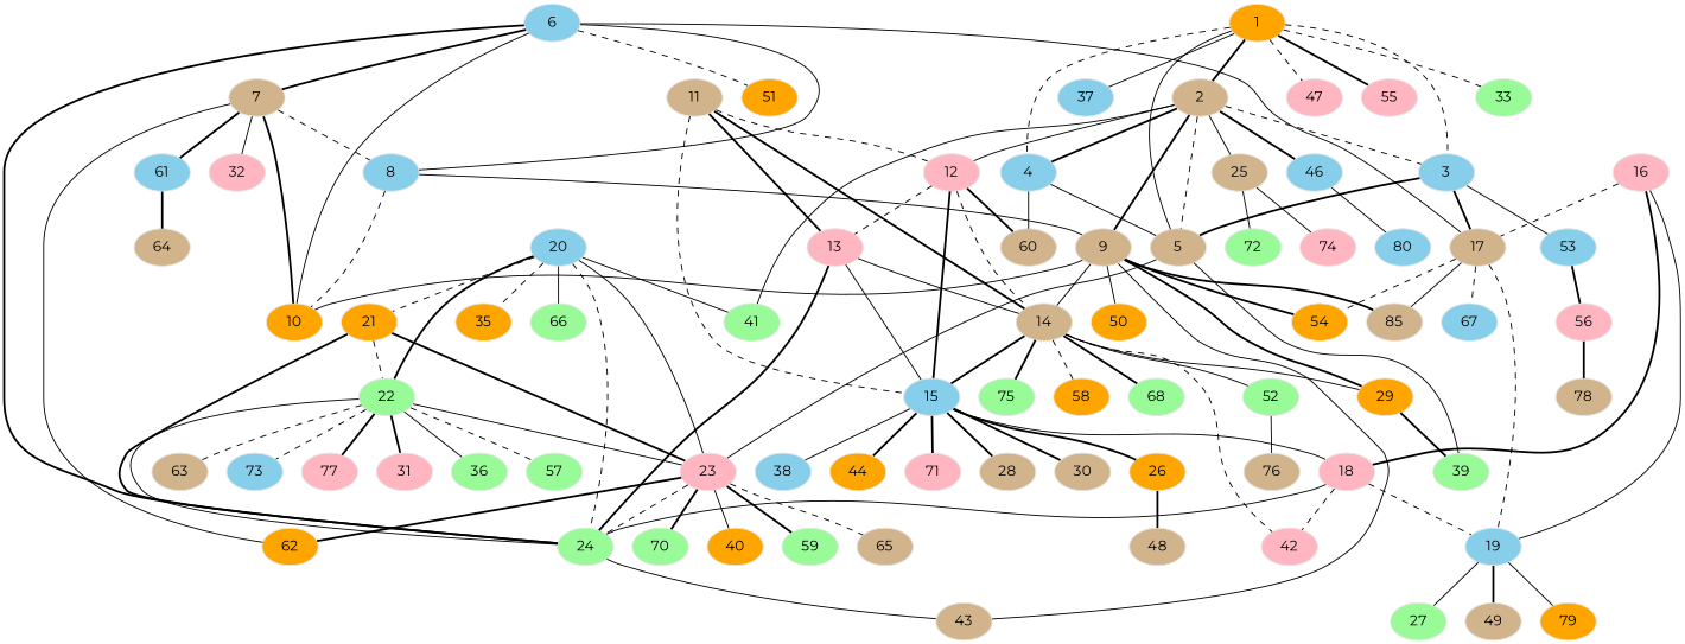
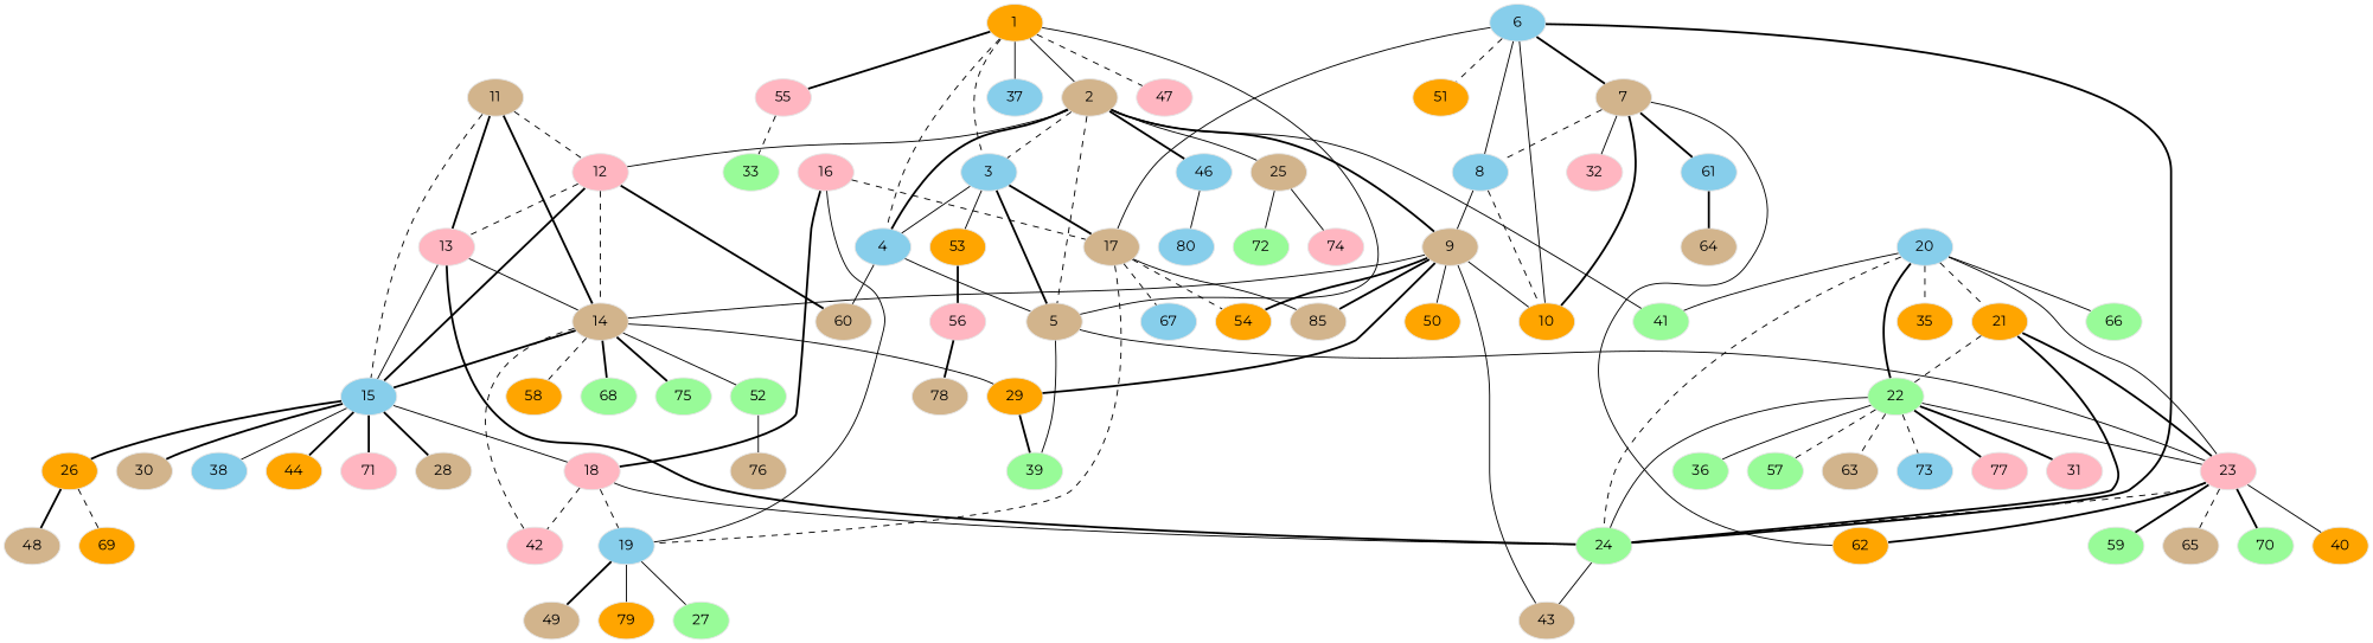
  graph {
    fontname=Montserrat
    node [color=gray90 fillcolor=tan fontname=Montserrat style=filled]
    edge [fontname=Montserrat style=solid weight=1.0]
    1 [fillcolor=orange]
    2
    3 [fillcolor=skyblue]
    4 [fillcolor=skyblue]
    5
    33 [fillcolor=palegreen]
    37 [fillcolor=skyblue]
    47 [fillcolor=lightpink]
    55 [fillcolor=lightpink]
    9
    12 [fillcolor=lightpink]
    25
    41 [fillcolor=palegreen]
    46 [fillcolor=skyblue]
    17
-   53 [fillcolor=skyblue]
+   53 [fillcolor=orange]
    60
    23 [fillcolor=lightpink]
    39 [fillcolor=palegreen]
    10 [fillcolor=orange]
    14
    29 [fillcolor=orange]
    43
    n24 [label=85]
    50 [fillcolor=orange]
    54 [fillcolor=orange]
    13 [fillcolor=lightpink]
    15 [fillcolor=skyblue]
    72 [fillcolor=palegreen]
    74 [fillcolor=lightpink]
    80 [fillcolor=skyblue]
    19 [fillcolor=skyblue]
    67 [fillcolor=skyblue]
    56 [fillcolor=lightpink]
    78
    24 [fillcolor=palegreen]
    62 [fillcolor=orange]
    40 [fillcolor=orange]
    59 [fillcolor=palegreen]
    65
    70 [fillcolor=palegreen]
    6 [fillcolor=skyblue]
    7
    8 [fillcolor=skyblue]
    51 [fillcolor=orange]
    32 [fillcolor=lightpink]
    61 [fillcolor=skyblue]
    64
    42 [fillcolor=lightpink]
    52 [fillcolor=palegreen]
    58 [fillcolor=orange]
    68 [fillcolor=palegreen]
    75 [fillcolor=palegreen]
    11
    18 [fillcolor=lightpink]
    26 [fillcolor=orange]
    28
    30
    38 [fillcolor=skyblue]
    44 [fillcolor=orange]
    71 [fillcolor=lightpink]
    76
    48
+   69 [fillcolor=orange]
    16 [fillcolor=lightpink]
    27 [fillcolor=palegreen]
    49
    79 [fillcolor=orange]
    20 [fillcolor=skyblue]
    21 [fillcolor=orange]
    22 [fillcolor=palegreen]
    35 [fillcolor=orange]
    66 [fillcolor=palegreen]
    31 [fillcolor=lightpink]
    36 [fillcolor=palegreen]
    57 [fillcolor=palegreen]
    63
    73 [fillcolor=skyblue]
    77 [fillcolor=lightpink]
-   1 -- 2 [style=bold]
+   1 -- 2
    1 -- 3 [style=dashed]
    1 -- 4 [style=dashed]
    1 -- 5
-   1 -- 33 [style=dashed]
+   55 -- 33 [style=dashed]
    1 -- 37
    1 -- 47 [style=dashed]
    1 -- 55 [style=bold]
    2 -- 3 [style=dashed]
    2 -- 4 [style=bold]
    2 -- 5 [style=dashed]
    2 -- 9 [style=bold]
    2 -- 12
    2 -- 25
    2 -- 41
    2 -- 46 [style=bold]
+   3 -- 4
    3 -- 5 [style=bold]
    3 -- 17 [style=bold]
    3 -- 53
    4 -- 5
    4 -- 60 [weight=3.0]
    5 -- 23
    5 -- 39
    9 -- 10
    9 -- 14
    9 -- 29 [style=bold]
    9 -- 43
    9 -- n24 [style=bold]
    9 -- 50
    9 -- 54 [style=bold]
    12 -- 60 [style=bold]
    12 -- 14 [style=dashed]
    12 -- 13 [style=dashed]
    12 -- 15 [style=bold]
    25 -- 72
    25 -- 74
    46 -- 80
    17 -- n24
    17 -- 54 [style=dashed]
    17 -- 19 [style=dashed]
    17 -- 67 [style=dashed]
    53 -- 56 [style=bold]
    23 -- 24 [style=dashed]
    23 -- 62 [style=bold]
    23 -- 40
    23 -- 59 [style=bold]
    23 -- 65 [style=dashed]
    23 -- 70 [style=bold]
    14 -- 29
    14 -- 15 [style=bold]
    14 -- 42 [style=dashed]
    14 -- 52
    14 -- 58 [style=dashed]
    14 -- 68 [style=bold]
    14 -- 75 [style=bold]
    29 -- 39 [style=bold]
    13 -- 14
    13 -- 15
    13 -- 24 [style=bold]
    15 -- 18
    15 -- 26 [style=bold]
    15 -- 28 [style=bold]
    15 -- 30 [style=bold]
    15 -- 38
    15 -- 44 [style=bold]
    15 -- 71 [style=bold]
    19 -- 27
    19 -- 49 [style=bold]
    19 -- 79
    56 -- 78 [style=bold]
    24 -- 43
    6 -- 17
    6 -- 10
    6 -- 24 [style=bold]
    6 -- 7 [style=bold]
    6 -- 8
    6 -- 51 [style=dashed]
    7 -- 10 [style=bold]
    7 -- 62
    7 -- 8 [style=dashed]
    7 -- 32
    7 -- 61 [style=bold]
    8 -- 9
    8 -- 10 [style=dashed weight=2.0]
    61 -- 64 [style=bold]
    52 -- 76
    11 -- 12 [style=dashed]
    11 -- 14 [style=bold]
    11 -- 13 [style=bold]
    11 -- 15 [style=dashed]
    18 -- 19 [style=dashed weight=2.0]
    18 -- 24
    18 -- 42 [style=dashed]
    26 -- 48 [style=bold]
+   26 -- 69 [style=dashed]
    16 -- 17 [style=dashed]
    16 -- 19
    16 -- 18 [style=bold weight=2.0]
    20 -- 41
    20 -- 23
    20 -- 24 [style=dashed]
    20 -- 21 [style=dashed]
    20 -- 22 [style=bold]
    20 -- 35 [style=dashed]
    20 -- 66
    21 -- 23 [style=bold]
    21 -- 24 [style=bold]
    21 -- 22 [style=dashed]
    22 -- 23
    22 -- 24
    22 -- 31 [style=bold]
    22 -- 36
    22 -- 57 [style=dashed]
    22 -- 63 [style=dashed]
    22 -- 73 [style=dashed]
    22 -- 77 [style=bold]
  }
